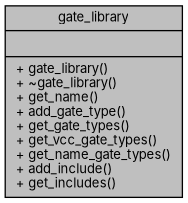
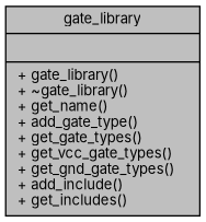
  digraph {
    fontname=Inter
-   n1 [color=black fillcolor=grey75 fontcolor=black fontname=Inter fontsize=10 height=0.2 label="{gate_library\n||+ gate_library()\l+ ~gate_library()\l+ get_name()\l+ add_gate_type()\l+ get_gate_types()\l+ get_vcc_gate_types()\l+ get_name_gate_types()\l+ add_include()\l+ get_includes()\l}" shape=record style=filled width=0.4]
+   n1 [color=black fillcolor=grey75 fontcolor=black fontname=Inter fontsize=10 height=0.2 label="{gate_library\n||+ gate_library()\l+ ~gate_library()\l+ get_name()\l+ add_gate_type()\l+ get_gate_types()\l+ get_vcc_gate_types()\l+ get_gnd_gate_types()\l+ add_include()\l+ get_includes()\l}" shape=record style=filled width=0.4]
  }
